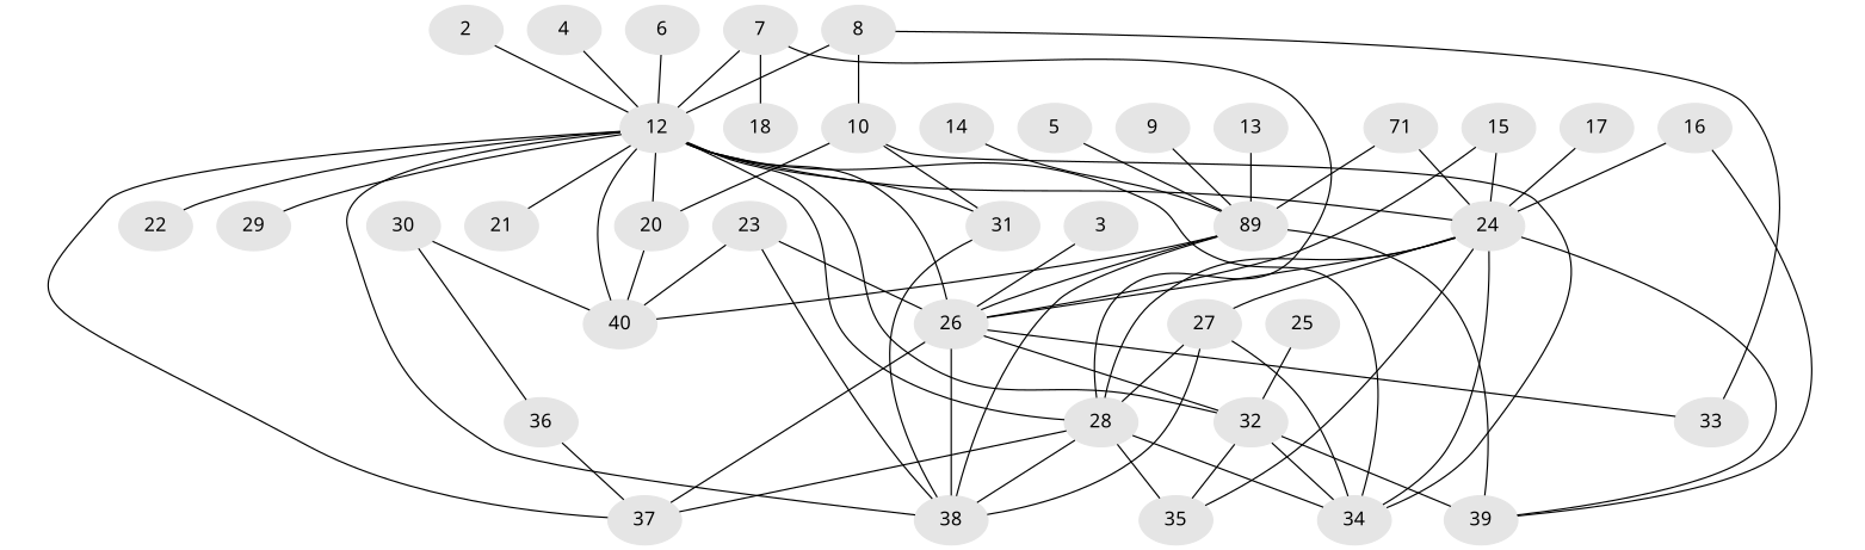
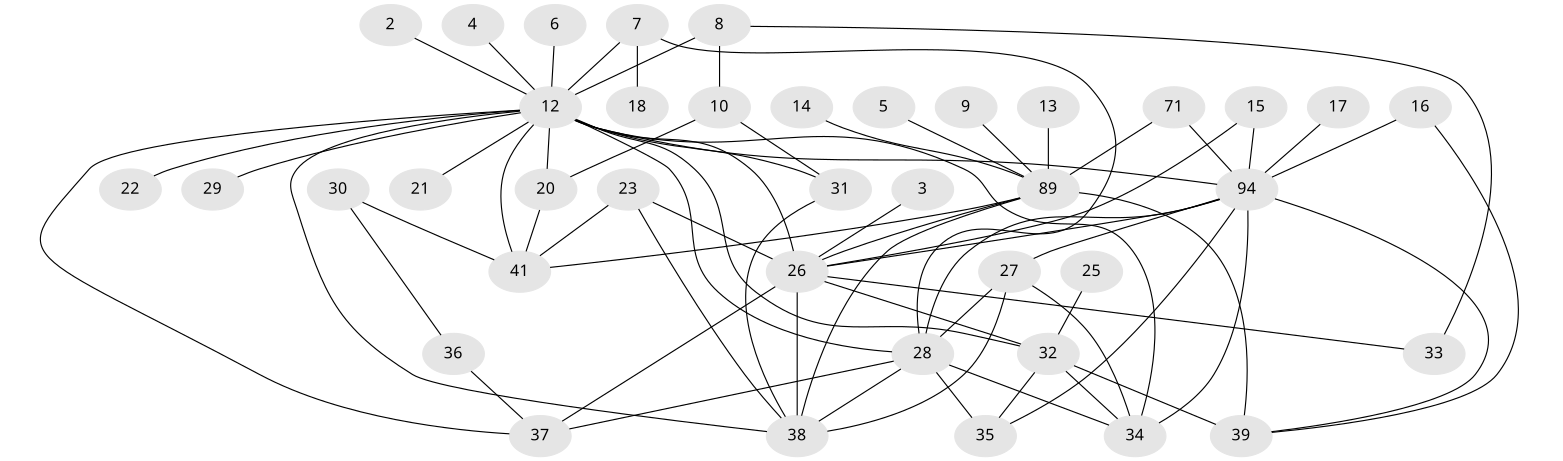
  graph {
    fontname="Noto Sans"
    node [color=gray90 fontname="Noto Sans" style=filled]
    edge [fontname="Noto Sans" weight=1.0]
    12
    26
    28
    20
    31
    34
-   24
+   24 [label=94]
    21
    22
    29
    32
    37
    38
-   40
+   40 [label=41]
    2
    3
    33
    4
    n19 [label=89]
    5
    39
    6
    7
    18
    35
    8
    10
    9
    n29 [label=71]
    27
    13
    14
    15
    16
    17
    30
    36
    23
    25
    12 -- 26
    12 -- 28
    12 -- 20
    12 -- 31
    12 -- 34
    12 -- 24
    12 -- 21
    12 -- 22
    12 -- 29
    12 -- 32
    12 -- 37
    12 -- 38
    12 -- 40
    26 -- 32
    26 -- 37
    26 -- 38
    26 -- 33
    28 -- 34 [weight=2.0]
    28 -- 37
    28 -- 38
    28 -- 35 [weight=2.0]
    20 -- 40
    31 -- 38
    24 -- 26
    24 -- 28
    24 -- 34 [weight=2.0]
    24 -- 39
    24 -- 35
    24 -- 27
    32 -- 34 [weight=2.0]
    32 -- 39 [weight=3.0]
    32 -- 35
    2 -- 12
    3 -- 26
    4 -- 12
    n19 -- 26
    n19 -- 38
    n19 -- 40
    n19 -- 39 [weight=2.0]
    5 -- n19
    6 -- 12
    7 -- 12
    7 -- 28
    7 -- 18
    8 -- 12
    8 -- 33
    8 -- 10
    10 -- 20 [weight=2.0]
    10 -- 31
-   10 -- 34 [weight=3.0]
    9 -- n19
    n29 -- 24
    n29 -- n19
    27 -- 28
    27 -- 34 [weight=2.0]
    27 -- 38
    13 -- n19
    14 -- n19
    15 -- 26
    15 -- 24
    16 -- 24
    16 -- 39
    17 -- 24
    30 -- 40
    30 -- 36
    36 -- 37
    23 -- 26
    23 -- 38
    23 -- 40
    25 -- 32
  }
